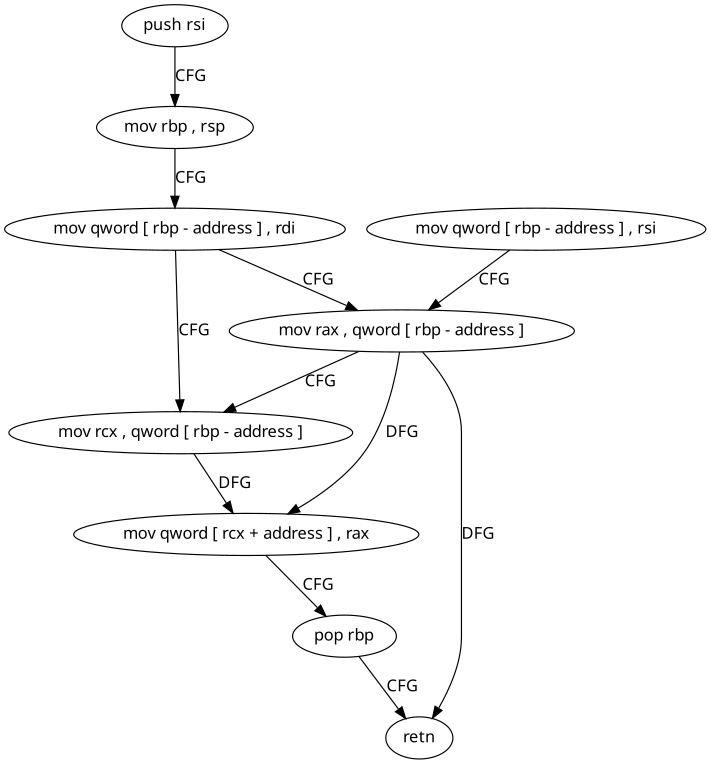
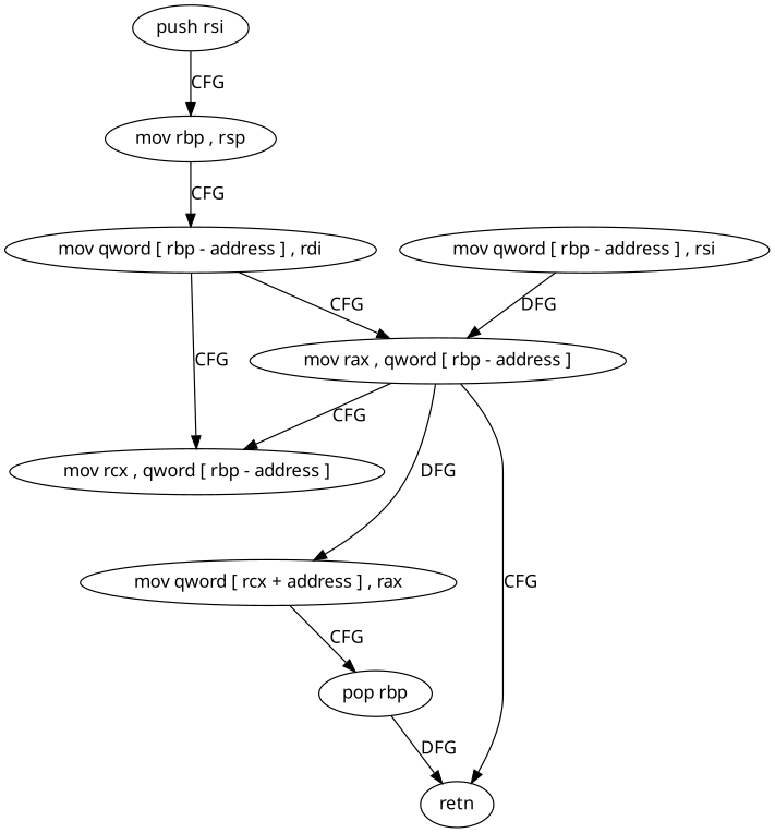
  digraph {
    fontname="Noto Sans"
    node [fontname="Noto Sans"]
    edge [fontname="Noto Sans"]
    n1 [label="push rsi"]
    n2 [label="mov rbp , rsp"]
    n3 [label="mov qword [ rbp - address ] , rdi"]
    n4 [label="mov rcx , qword [ rbp - address ]"]
    n5 [label="mov rax , qword [ rbp - address ]"]
    n6 [label="mov qword [ rbp - address ] , rsi"]
    n7 [label="mov qword [ rcx + address ] , rax"]
    n8 [label=retn]
    n9 [label="pop rbp"]
    n1 -> n2 [label=CFG]
    n2 -> n3 [label=CFG]
    n3 -> n4 [label=CFG]
    n3 -> n5 [label=CFG]
-   n4 -> n7 [label=DFG]
    n5 -> n4 [label=CFG]
    n5 -> n7 [label=DFG]
-   n5 -> n8 [label=DFG]
-   n6 -> n5 [label=CFG]
+   n5 -> n8 [label=CFG]
+   n6 -> n5 [label=DFG]
    n7 -> n9 [label=CFG]
-   n9 -> n8 [label=CFG]
+   n9 -> n8 [label=DFG]
  }
